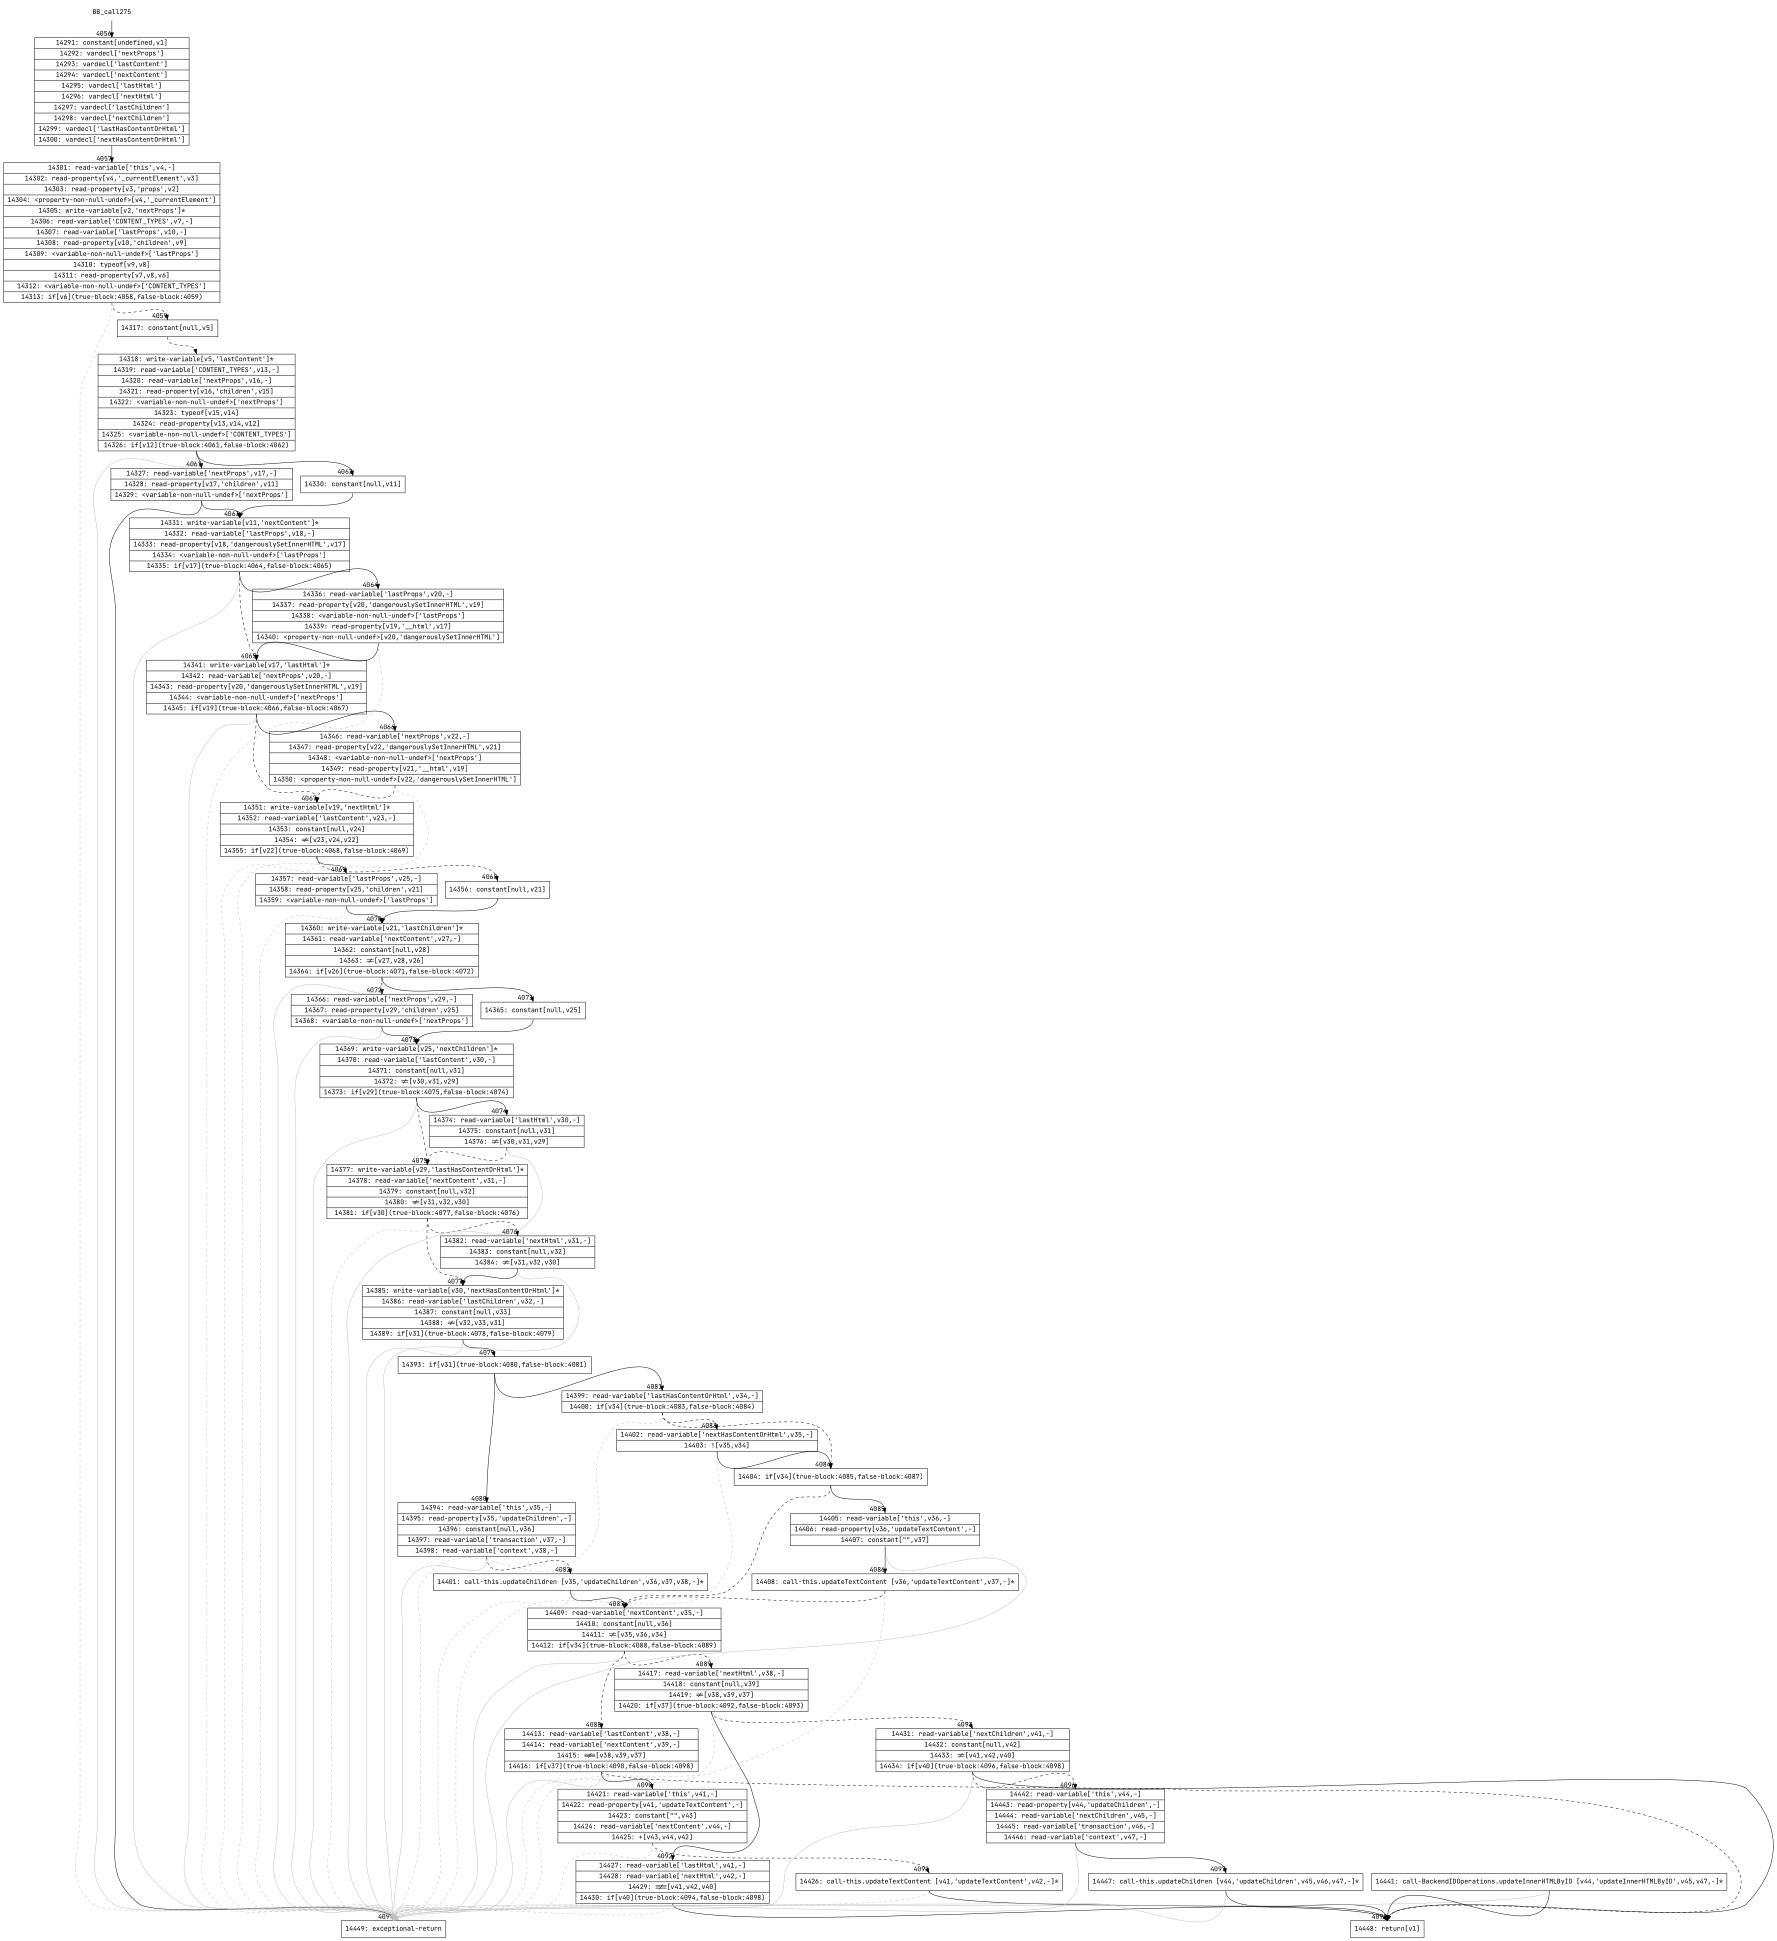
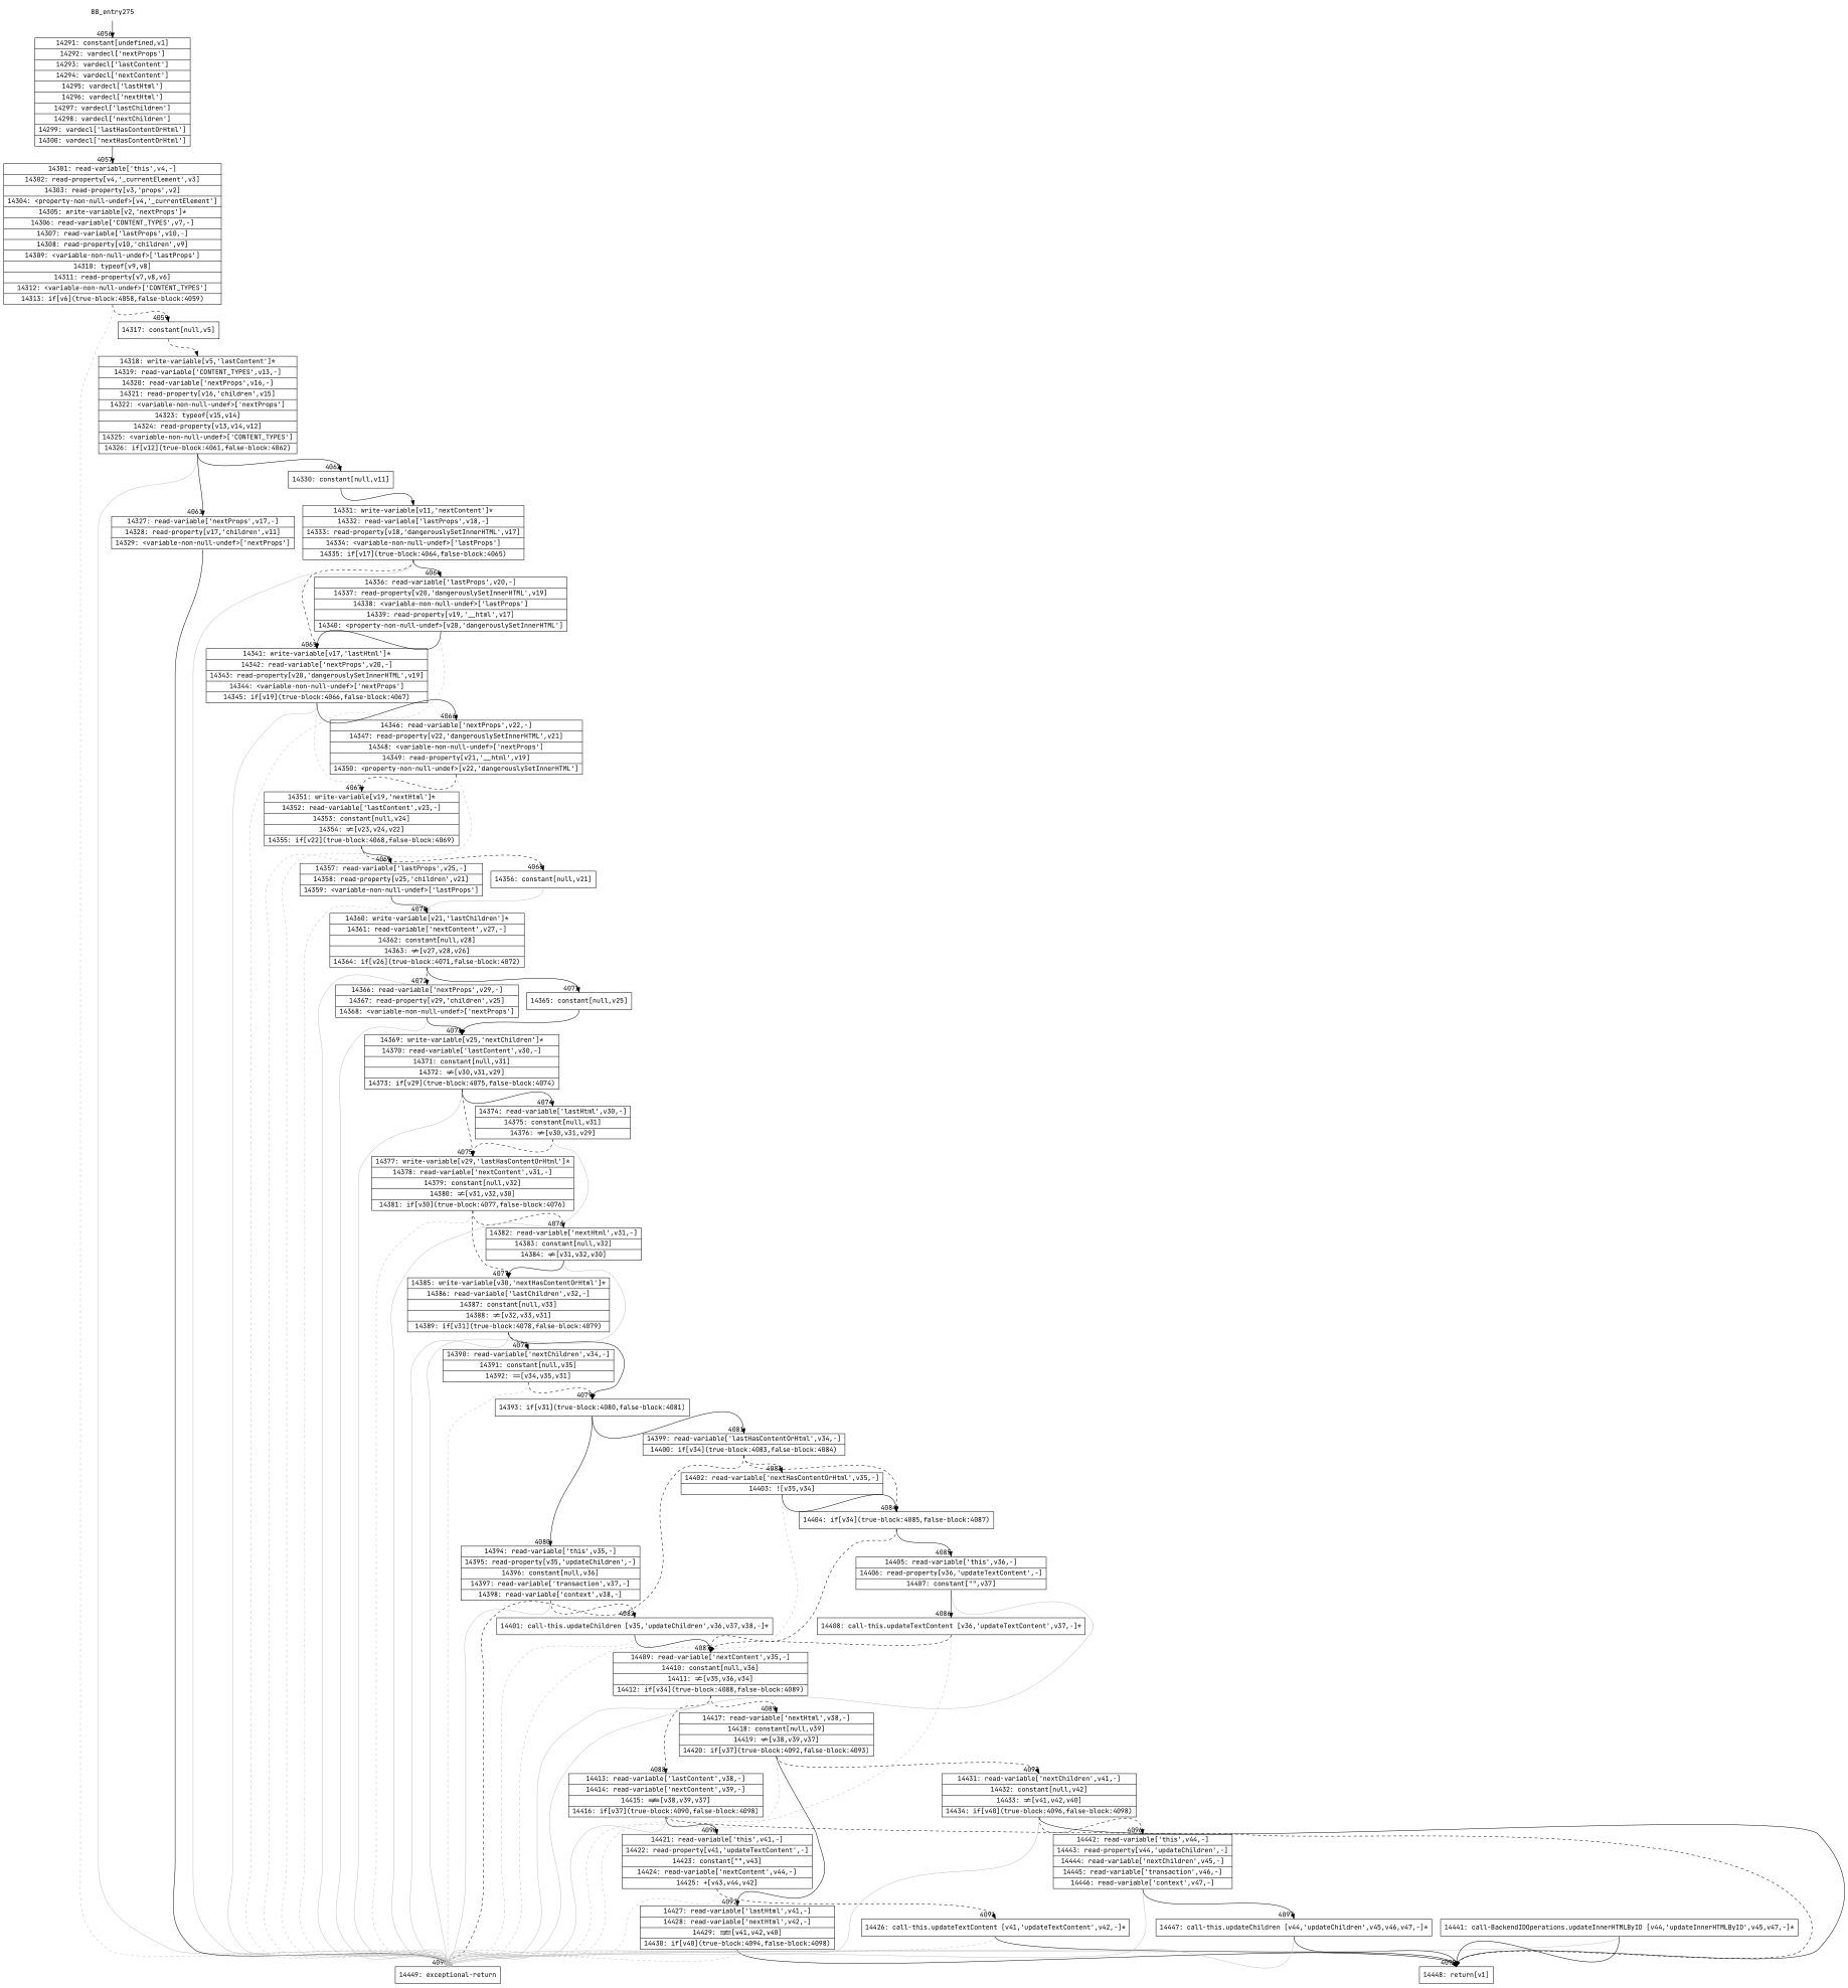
  digraph {
    fontname="JetBrains Mono"
    rankdir=TD
    node [fontname="JetBrains Mono" shape=record]
    edge [fontname="JetBrains Mono" headport=n style=solid tailport=s]
-   BB_entry275 [shape=none label=BB_call275]
+   BB_entry275 [shape=none]
    n2 [label="{14291: constant[undefined,v1]|14292: vardecl['nextProps']|14293: vardecl['lastContent']|14294: vardecl['nextContent']|14295: vardecl['lastHtml']|14296: vardecl['nextHtml']|14297: vardecl['lastChildren']|14298: vardecl['nextChildren']|14299: vardecl['lastHasContentOrHtml']|14300: vardecl['nextHasContentOrHtml']}"]
    n3 [label="{14301: read-variable['this',v4,-]|14302: read-property[v4,'_currentElement',v3]|14303: read-property[v3,'props',v2]|14304: \<property-non-null-undef\>[v4,'_currentElement']|14305: write-variable[v2,'nextProps']*|14306: read-variable['CONTENT_TYPES',v7,-]|14307: read-variable['lastProps',v10,-]|14308: read-property[v10,'children',v9]|14309: \<variable-non-null-undef\>['lastProps']|14310: typeof[v9,v8]|14311: read-property[v7,v8,v6]|14312: \<variable-non-null-undef\>['CONTENT_TYPES']|14313: if[v6](true-block:4058,false-block:4059)}"]
    n4 [label="{14317: constant[null,v5]}"]
    n5 [label="{14449: exceptional-return}"]
    n6 [label="{14318: write-variable[v5,'lastContent']*|14319: read-variable['CONTENT_TYPES',v13,-]|14320: read-variable['nextProps',v16,-]|14321: read-property[v16,'children',v15]|14322: \<variable-non-null-undef\>['nextProps']|14323: typeof[v15,v14]|14324: read-property[v13,v14,v12]|14325: \<variable-non-null-undef\>['CONTENT_TYPES']|14326: if[v12](true-block:4061,false-block:4062)}"]
    n7 [label="{14327: read-variable['nextProps',v17,-]|14328: read-property[v17,'children',v11]|14329: \<variable-non-null-undef\>['nextProps']}"]
    n8 [label="{14330: constant[null,v11]}"]
    n9 [label="{14331: write-variable[v11,'nextContent']*|14332: read-variable['lastProps',v18,-]|14333: read-property[v18,'dangerouslySetInnerHTML',v17]|14334: \<variable-non-null-undef\>['lastProps']|14335: if[v17](true-block:4064,false-block:4065)}"]
    n10 [label="{14341: write-variable[v17,'lastHtml']*|14342: read-variable['nextProps',v20,-]|14343: read-property[v20,'dangerouslySetInnerHTML',v19]|14344: \<variable-non-null-undef\>['nextProps']|14345: if[v19](true-block:4066,false-block:4067)}"]
    n11 [label="{14336: read-variable['lastProps',v20,-]|14337: read-property[v20,'dangerouslySetInnerHTML',v19]|14338: \<variable-non-null-undef\>['lastProps']|14339: read-property[v19,'__html',v17]|14340: \<property-non-null-undef\>[v20,'dangerouslySetInnerHTML']}"]
    n12 [label="{14351: write-variable[v19,'nextHtml']*|14352: read-variable['lastContent',v23,-]|14353: constant[null,v24]|14354: !=[v23,v24,v22]|14355: if[v22](true-block:4068,false-block:4069)}"]
    n13 [label="{14346: read-variable['nextProps',v22,-]|14347: read-property[v22,'dangerouslySetInnerHTML',v21]|14348: \<variable-non-null-undef\>['nextProps']|14349: read-property[v21,'__html',v19]|14350: \<property-non-null-undef\>[v22,'dangerouslySetInnerHTML']}"]
    n14 [label="{14356: constant[null,v21]}"]
    n15 [label="{14357: read-variable['lastProps',v25,-]|14358: read-property[v25,'children',v21]|14359: \<variable-non-null-undef\>['lastProps']}"]
    n16 [label="{14360: write-variable[v21,'lastChildren']*|14361: read-variable['nextContent',v27,-]|14362: constant[null,v28]|14363: !=[v27,v28,v26]|14364: if[v26](true-block:4071,false-block:4072)}"]
    n17 [label="{14365: constant[null,v25]}"]
    n18 [label="{14366: read-variable['nextProps',v29,-]|14367: read-property[v29,'children',v25]|14368: \<variable-non-null-undef\>['nextProps']}"]
    n19 [label="{14369: write-variable[v25,'nextChildren']*|14370: read-variable['lastContent',v30,-]|14371: constant[null,v31]|14372: !=[v30,v31,v29]|14373: if[v29](true-block:4075,false-block:4074)}"]
    n20 [label="{14377: write-variable[v29,'lastHasContentOrHtml']*|14378: read-variable['nextContent',v31,-]|14379: constant[null,v32]|14380: !=[v31,v32,v30]|14381: if[v30](true-block:4077,false-block:4076)}"]
    n21 [label="{14374: read-variable['lastHtml',v30,-]|14375: constant[null,v31]|14376: !=[v30,v31,v29]}"]
    n22 [label="{14385: write-variable[v30,'nextHasContentOrHtml']*|14386: read-variable['lastChildren',v32,-]|14387: constant[null,v33]|14388: !=[v32,v33,v31]|14389: if[v31](true-block:4078,false-block:4079)}"]
    n23 [label="{14382: read-variable['nextHtml',v31,-]|14383: constant[null,v32]|14384: !=[v31,v32,v30]}"]
    n24 [label="{14393: if[v31](true-block:4080,false-block:4081)}"]
+   n25 [label="{14390: read-variable['nextChildren',v34,-]|14391: constant[null,v35]|14392: ==[v34,v35,v31]}"]
    n26 [label="{14394: read-variable['this',v35,-]|14395: read-property[v35,'updateChildren',-]|14396: constant[null,v36]|14397: read-variable['transaction',v37,-]|14398: read-variable['context',v38,-]}"]
    n27 [label="{14399: read-variable['lastHasContentOrHtml',v34,-]|14400: if[v34](true-block:4083,false-block:4084)}"]
    n28 [label="{14401: call-this.updateChildren [v35,'updateChildren',v36,v37,v38,-]*}"]
    n29 [label="{14404: if[v34](true-block:4085,false-block:4087)}"]
    n30 [label="{14402: read-variable['nextHasContentOrHtml',v35,-]|14403: ![v35,v34]}"]
    n31 [label="{14409: read-variable['nextContent',v35,-]|14410: constant[null,v36]|14411: !=[v35,v36,v34]|14412: if[v34](true-block:4088,false-block:4089)}"]
    n32 [label="{14405: read-variable['this',v36,-]|14406: read-property[v36,'updateTextContent',-]|14407: constant[\"\",v37]}"]
    n33 [label="{14413: read-variable['lastContent',v38,-]|14414: read-variable['nextContent',v39,-]|14415: !==[v38,v39,v37]|14416: if[v37](true-block:4090,false-block:4098)}"]
    n34 [label="{14417: read-variable['nextHtml',v38,-]|14418: constant[null,v39]|14419: !=[v38,v39,v37]|14420: if[v37](true-block:4092,false-block:4093)}"]
    n35 [label="{14408: call-this.updateTextContent [v36,'updateTextContent',v37,-]*}"]
    n36 [label="{14421: read-variable['this',v41,-]|14422: read-property[v41,'updateTextContent',-]|14423: constant[\"\",v43]|14424: read-variable['nextContent',v44,-]|14425: +[v43,v44,v42]}"]
    n37 [label="{14448: return[v1]}"]
    n38 [label="{14427: read-variable['lastHtml',v41,-]|14428: read-variable['nextHtml',v42,-]|14429: !==[v41,v42,v40]|14430: if[v40](true-block:4094,false-block:4098)}"]
    n39 [label="{14431: read-variable['nextChildren',v41,-]|14432: constant[null,v42]|14433: !=[v41,v42,v40]|14434: if[v40](true-block:4096,false-block:4098)}"]
    n40 [label="{14426: call-this.updateTextContent [v41,'updateTextContent',v42,-]*}"]
    n41 [label="{14442: read-variable['this',v44,-]|14443: read-property[v44,'updateChildren',-]|14444: read-variable['nextChildren',v45,-]|14445: read-variable['transaction',v46,-]|14446: read-variable['context',v47,-]}"]
    n42 [label="{14447: call-this.updateChildren [v44,'updateChildren',v45,v46,v47,-]*}"]
    n43 [label="{14441: call-BackendIDOperations.updateInnerHTMLByID [v44,'updateInnerHTMLByID',v45,v47,-]*}"]
    BB_entry275 -> n2 [headlabel="    4056"]
    n2 -> n3 [headlabel="      4057"]
    n3 -> n4 [headlabel="      4059" style=dashed]
    n3 -> n5 [color=gray headlabel="      4099" style=dashed]
    n4 -> n6 [style=dashed]
    n6 -> n5 [color=gray]
    n6 -> n7 [headlabel="      4061"]
    n6 -> n8 [headlabel="      4062"]
    n7 -> n5 [color=black]
-   n7 -> n9 [headlabel="      4063"]
    n8 -> n9
    n9 -> n5 [color=gray]
    n9 -> n10 [headlabel="      4065" style=dashed]
    n9 -> n11 [headlabel="      4064"]
    n10 -> n5 [color=gray]
-   n10 -> n12 [headlabel="      4067" style=dashed]
+   n10 -> n12 [headlabel="      4067" style=dashed color=gray]
    n10 -> n13 [headlabel="      4066"]
    n11 -> n5 [color=gray style=dashed]
    n11 -> n10
    n12 -> n5 [color=gray style=dashed]
    n12 -> n14 [headlabel="      4068" style=dashed]
    n12 -> n15 [headlabel="      4069"]
    n13 -> n5 [color=gray style=dashed]
    n13 -> n12 [style=dashed]
-   n14 -> n16 [headlabel="      4070"]
+   n14 -> n16 [headlabel="      4070" color=gray]
    n15 -> n5 [color=gray style=dashed]
    n15 -> n16
    n16 -> n5 [color=gray]
    n16 -> n17 [headlabel="      4071"]
    n16 -> n18 [headlabel="      4072" style=dashed]
    n17 -> n19 [headlabel="      4073"]
    n18 -> n5 [color=gray]
    n18 -> n19
    n19 -> n5 [color=gray]
    n19 -> n20 [headlabel="      4075" style=dashed]
    n19 -> n21 [headlabel="      4074"]
    n20 -> n5 [color=gray style=dashed]
    n20 -> n22 [headlabel="      4077" style=dashed]
    n20 -> n23 [headlabel="      4076" style=dashed]
    n21 -> n5 [color=gray]
    n21 -> n20 [style=dashed]
    n22 -> n5 [color=gray]
    n22 -> n24 [headlabel="      4079"]
+   n22 -> n25 [headlabel="      4078" style=dashed]
    n23 -> n5 [color=gray]
    n23 -> n22
    n24 -> n26 [headlabel="      4080"]
    n24 -> n27 [headlabel="      4081"]
+   n25 -> n5 [color=gray style=dashed]
+   n25 -> n24 [style=dashed]
    n26 -> n5 [color=gray]
    n26 -> n28 [headlabel="      4082" style=dashed]
-   n27 -> n5 [color=gray style=dashed]
+   n27 -> n5 [color=black style=dashed]
    n27 -> n29 [headlabel="      4084" style=dashed]
    n27 -> n30 [headlabel="      4083" style=dashed]
    n28 -> n5 [color=gray style=dashed]
    n28 -> n31 [headlabel="      4087"]
    n29 -> n31 [style=dashed]
    n29 -> n32 [headlabel="      4085"]
    n30 -> n5 [color=gray style=dashed]
    n30 -> n29
    n31 -> n5 [color=gray]
    n31 -> n33 [headlabel="      4088" style=dashed]
    n31 -> n34 [headlabel="      4089" style=dashed]
    n32 -> n5 [color=gray]
    n32 -> n35 [headlabel="      4086"]
    n33 -> n5 [color=gray]
    n33 -> n36 [headlabel="      4090"]
    n33 -> n37 [headlabel="      4098" style=dashed]
    n34 -> n5 [color=gray style=dashed]
    n34 -> n38 [headlabel="      4092"]
    n34 -> n39 [headlabel="      4093" style=dashed]
    n35 -> n5 [color=gray style=dashed]
    n35 -> n31 [style=dashed]
    n36 -> n5 [color=gray style=dashed]
    n36 -> n40 [headlabel="      4091" style=dashed]
    n38 -> n5 [color=gray style=dashed]
    n38 -> n37
    n39 -> n5 [color=gray]
    n39 -> n37
    n39 -> n41 [headlabel="      4096" style=dashed]
    n40 -> n5 [color=gray style=dashed]
    n40 -> n37
    n41 -> n5 [color=gray]
    n41 -> n42 [headlabel="      4097"]
    n42 -> n5 [color=gray]
    n42 -> n37
    n43 -> n5 [color=gray]
    n43 -> n37
  }
